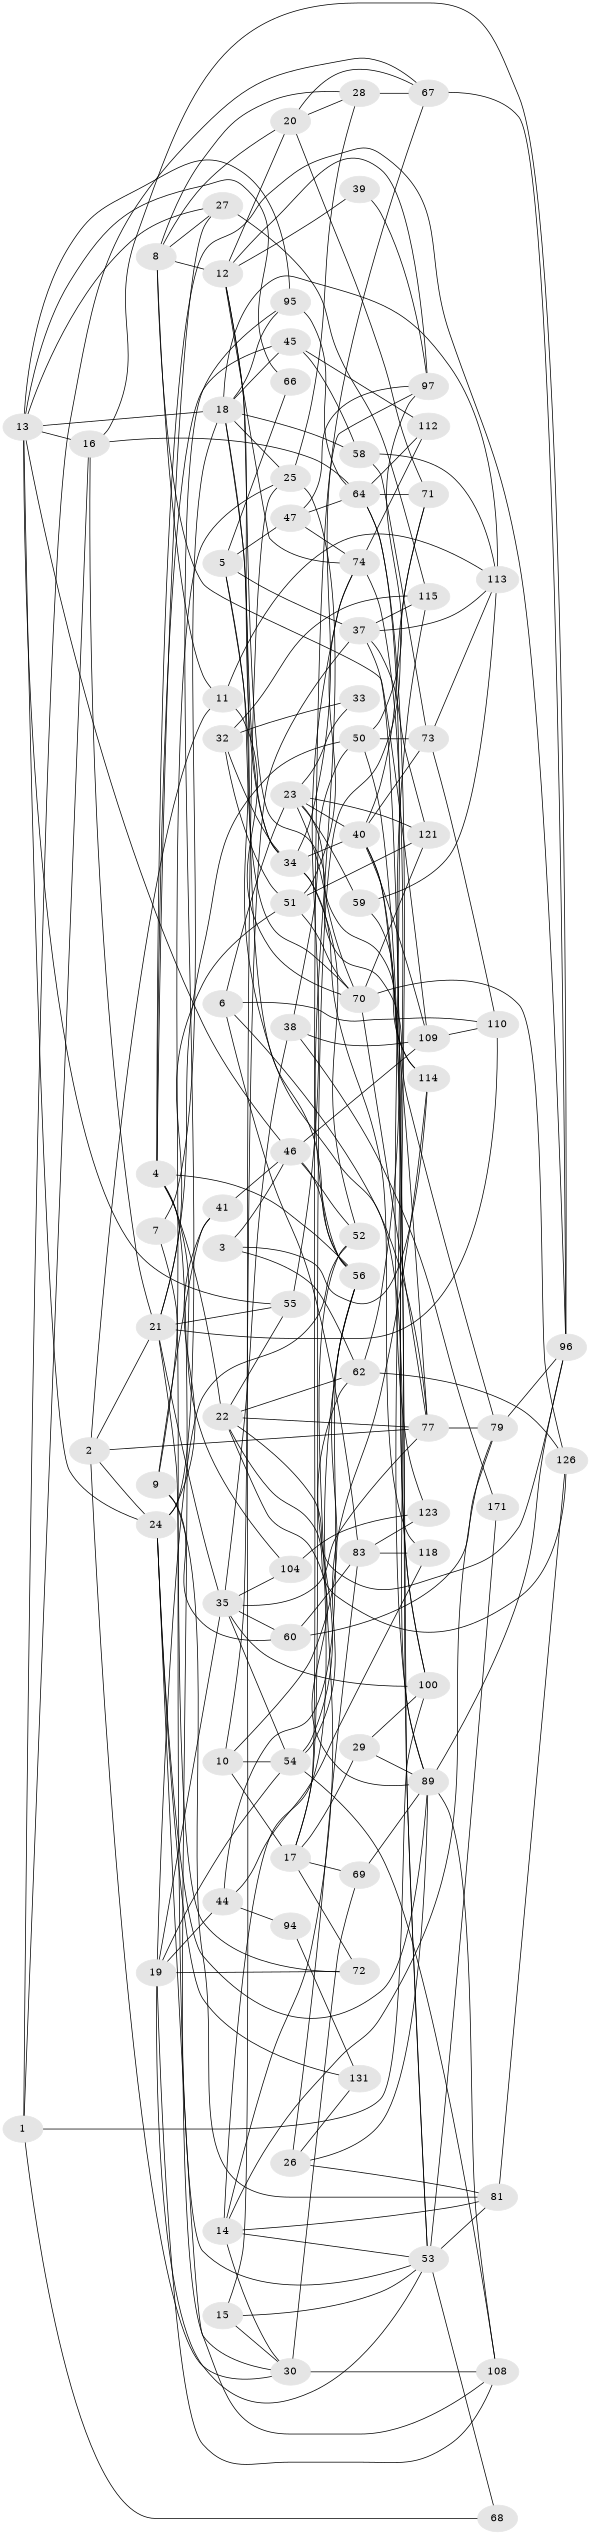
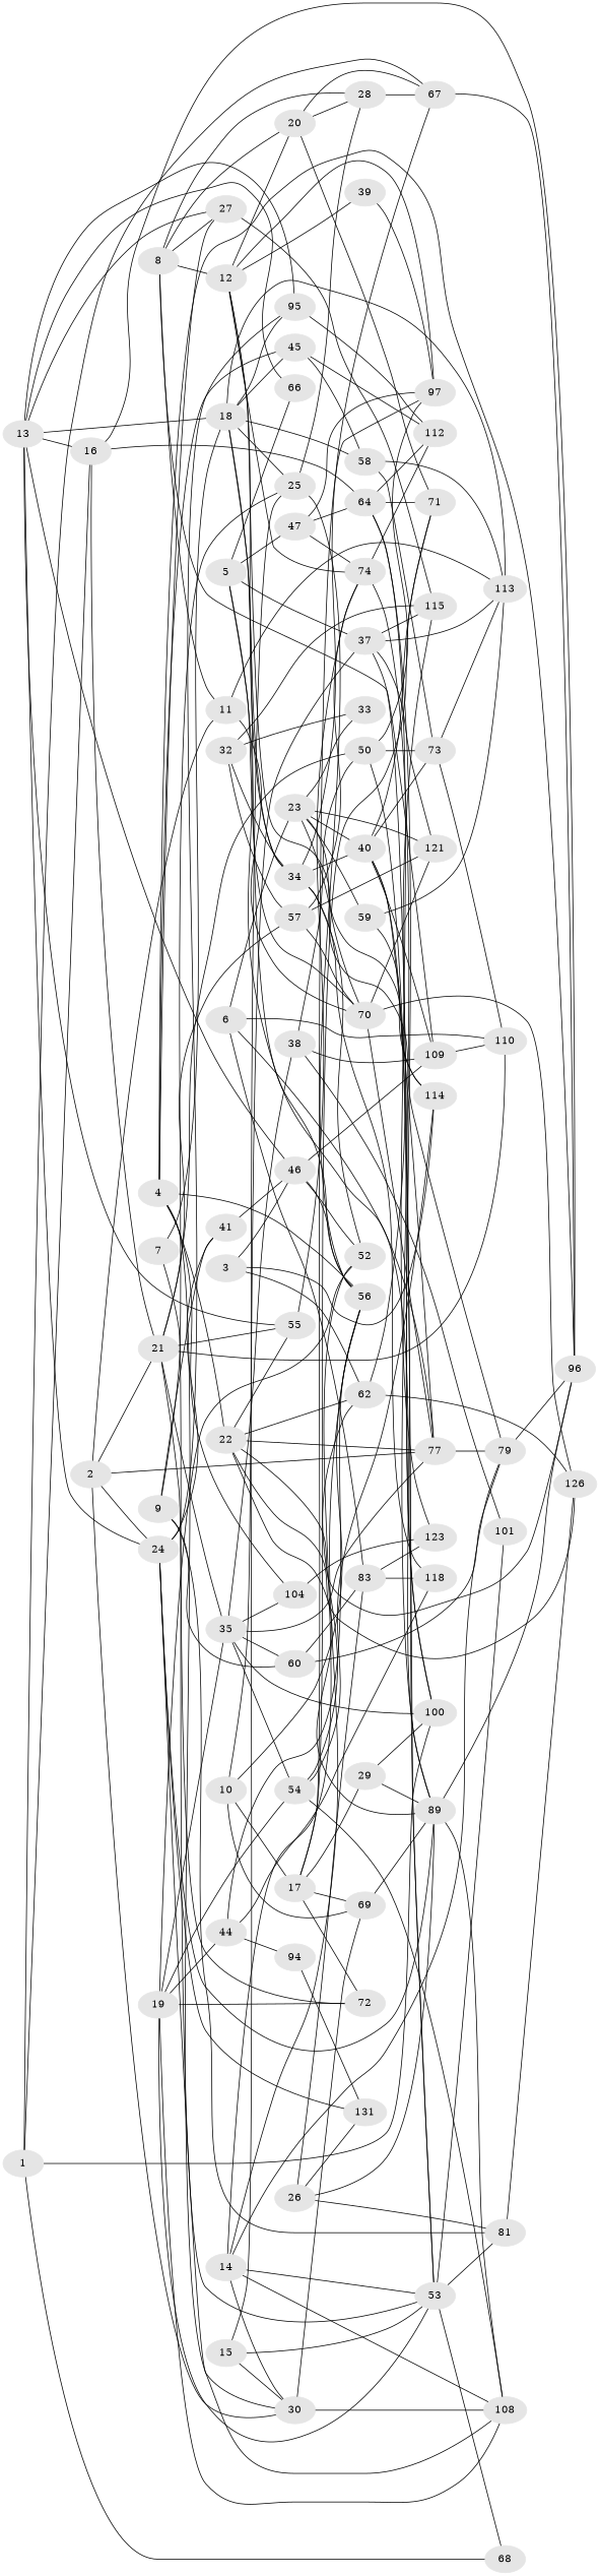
  graph {
    rankdir=LR
    node [color=gray90 style=filled]
    1 [super="+31"]
    16 [super="+75"]
    67 [super="+125"]
    68
    100
    21 [super="+111"]
    96
    64 [super="+102"]
    2 [super="+61"]
    11
    24 [super="+90"]
    30 [super="+106"]
    77 [super="+124"]
    70 [super="+117"]
    113
    110
    55
    72 [super="+127"]
    35 [super="+98"]
    50 [super="+86"]
-   57 [label=51]
+   57
    89 [super="+91"]
    41 [super="+48"]
    95
    131
    108
    69
    79 [super="+92"]
    46 [super="+65"]
    56 [super="+76"]
    109 [super="+130"]
    52 [super="+133"]
    3
    62
    114
    126
    115
    4 [super="+49"]
    22 [super="+42"]
    27 [super="+103"]
    45
    104
    58
    112 [super="+116"]
    123
    5 [super="+51"]
    37 [super="+87"]
    47 [super="+78"]
    66
    53 [super="+63"]
    121
    74 [super="+120"]
    97
    23 [super="+107"]
    33
    40 [super="+132"]
    59
    6
    83 [super="+84"]
    118
    18 [super="+122"]
    25 [super="+99"]
    34 [super="+119"]
    7
    81
-   101 [label=171]
+   101
    8 [super="+93"]
    12 [super="+36"]
    20 [super="+105"]
    28
    39
    71
    9
    60 [super="+88"]
    10
    17
    54 [super="+129"]
    29
    13 [super="+43"]
    14 [super="+82"]
    15
    73 [super="+80"]
    19 [super="+85"]
    44
    38
    94
    26
    32 [super="+128"]
    1 -- 16
    1 -- 67
    1 -- 68 [weight=2]
    1 -- 100
    16 -- 21
    16 -- 96
    16 -- 64
    67 -- 96
    21 -- 110
    21 -- 55
    21 -- 72
    21 -- 35
    21 -- 50
    21 -- 57
    64 -- 100
    64 -- 112
    64 -- 123
    64 -- 71
    2 -- 21
    2 -- 11
    2 -- 24
    2 -- 30
    2 -- 77
    11 -- 70
    11 -- 113
    24 -- 30
    24 -- 89
    24 -- 41
    24 -- 95
    24 -- 131
    30 -- 108
    30 -- 69
    77 -- 79 [weight=2]
    70 -- 77
    70 -- 126
    70 -- 121
    55 -- 74
    35 -- 100
    35 -- 77
    35 -- 104
    35 -- 60
    35 -- 54
    35 -- 38
    50 -- 53
    50 -- 97
    50 -- 73
    57 -- 70
    57 -- 121
    57 -- 74
    89 -- 96
    89 -- 108
    41 -- 46
-   95 -- 64
+   95 -- 112
    69 -- 89
    79 -- 96
    46 -- 56
    46 -- 109
    46 -- 52
    109 -- 110
    3 -- 46
    3 -- 62
    3 -- 114
    62 -- 126
    62 -- 115
    4 -- 96
    4 -- 108
    4 -- 56
    4 -- 22
    4 -- 27
    4 -- 45
    4 -- 104
    22 -- 96
    22 -- 77
    22 -- 55
    22 -- 89 [weight=2]
    22 -- 62
    22 -- 126
    27 -- 115
    45 -- 58
    45 -- 112
    104 -- 123
    58 -- 113
    58 -- 73
    5 -- 70
    5 -- 89
    5 -- 37
    5 -- 47 [weight=2]
    5 -- 66
    37 -- 113
    37 -- 115
    37 -- 53
    37 -- 121
    47 -- 64
    47 -- 74
    47 -- 97
    53 -- 68
    53 -- 81
    53 -- 101
    74 -- 89
    74 -- 112
    23 -- 70
    23 -- 114
    23 -- 121
    23 -- 33
    23 -- 40
    23 -- 59
    40 -- 100
    40 -- 77
    40 -- 109
    40 -- 71
    40 -- 73
    59 -- 113
    59 -- 114
    6 -- 77
    6 -- 110
    6 -- 23
    6 -- 83
    83 -- 123
    83 -- 118
    18 -- 113
    18 -- 95
    18 -- 56
    18 -- 45
    18 -- 58
    18 -- 25
    18 -- 34
    25 -- 56
    25 -- 28
    34 -- 67
    34 -- 52
    34 -- 40
    34 -- 118
    7 -- 53
    7 -- 18
    81 -- 126
    8 -- 11
    8 -- 109
    8 -- 27
    8 -- 12
    8 -- 20
    8 -- 28
    12 -- 79
    12 -- 74
    12 -- 97
    12 -- 34
    12 -- 20
    12 -- 39
    20 -- 67
    20 -- 28
    20 -- 71
    28 -- 67
    39 -- 97
    9 -- 41
    9 -- 25
    9 -- 81
    9 -- 60
    60 -- 79
    60 -- 83
    10 -- 56
    10 -- 37
    10 -- 17
-   10 -- 54
+   10 -- 69
    17 -- 72
    17 -- 69
    17 -- 97
    17 -- 71
    17 -- 29
    54 -- 108
    54 -- 62
    54 -- 114
    29 -- 100
    29 -- 89
    13 -- 16
    13 -- 24
    13 -- 55
    13 -- 95
    13 -- 46
    13 -- 27
    13 -- 66
    13 -- 18
    14 -- 30
    14 -- 79
    14 -- 56
    14 -- 52
    14 -- 53
-   14 -- 81
+   14 -- 108
    15 -- 30
    15 -- 53
    15 -- 25
    73 -- 113
    73 -- 110
    19 -- 72 [weight=2]
    19 -- 35
    19 -- 108
    19 -- 52
    19 -- 53
    19 -- 54
    19 -- 44
    44 -- 56
    44 -- 118
    44 -- 94
    38 -- 50
    38 -- 109
    38 -- 101
    94 -- 131
    26 -- 89
    26 -- 131
    26 -- 83
    26 -- 81
    32 -- 57
    32 -- 115
    32 -- 33
    32 -- 34 [weight=2]
  }
